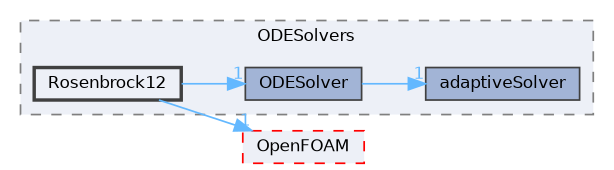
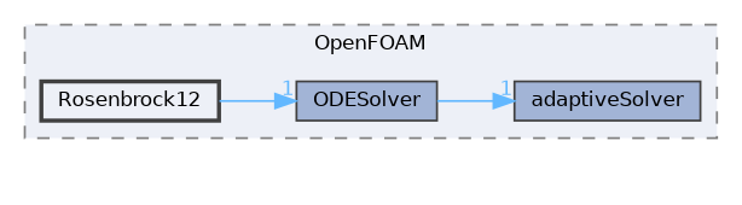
  digraph {
    compound=true
    rankdir=LR
    node [color=grey25 fillcolor="#a2b4d6" fontname=Helvetica fontsize=10 shape=box style=filled]
    edge [color=steelblue1 fontcolor=steelblue1 fontname=Helvetica fontsize=10 headlabel=1 labeldistance=1.5 labelfontname=Helvetica labelfontsize=10]
    n1 [height=0.2 label=adaptiveSolver width=0.4]
    n2 [height=0.2 label=ODESolver width=0.4]
    n3 [fillcolor="#edf0f7" height=0.2 label=Rosenbrock12 style="filled,bold" width=0.4]
-   n4 [color=red fillcolor="#edf0f7" height=0.2 label=OpenFOAM style="filled,dashed" width=0.4]
    subgraph cluster_1 {
      bgcolor="#edf0f7"
      fontname=Helvetica
      fontsize=10
-     label=ODESolvers
+     label=OpenFOAM
      pencolor=grey50
      style="filled,dashed"
      n1
      n2
      n3
    }
    n2 -> n1
    n3 -> n2
-   n3 -> n4
  }
